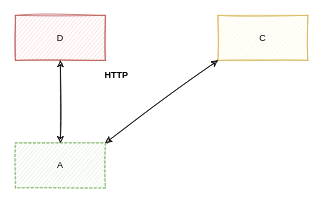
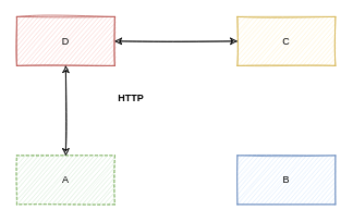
  <mxCell id="0" />
  <mxCell id="1" parent="0" />
  <mxCell id="2" value="D" style="rounded=0;whiteSpace=wrap;html=1;sketch=1;fillColor=#f8cecc;strokeColor=#b85450;" vertex="1" parent="1"><mxGeometry x="20" y="20" width="120" height="60" as="geometry" /></mxCell>
  <mxCell id="3" value="C" style="rounded=0;whiteSpace=wrap;html=1;sketch=1;fillColor=#fff2cc;strokeColor=#d6b656;" vertex="1" parent="1"><mxGeometry x="290" y="20" width="120" height="60" as="geometry" /></mxCell>
+ <mxCell id="4" value="B" style="rounded=0;whiteSpace=wrap;html=1;sketch=1;fillColor=#dae8fc;strokeColor=#6c8ebf;" vertex="1" parent="1"><mxGeometry x="290" y="190" width="120" height="60" as="geometry" /></mxCell>
  <mxCell id="5" value="A" style="rounded=0;whiteSpace=wrap;html=1;sketch=1;fillColor=#d5e8d4;strokeColor=#82b366;dashed=1;" vertex="1" parent="1"><mxGeometry x="20" y="190" width="120" height="60" as="geometry" /></mxCell>
  <mxCell id="6" value="" style="endArrow=classic;startArrow=classic;html=1;exitX=0.5;exitY=0;exitDx=0;exitDy=0;sketch=1;" edge="1" parent="1" source="5"><mxGeometry width="50" height="50" relative="1" as="geometry"><mxPoint x="30" y="130" as="sourcePoint" /><mxPoint x="80" y="80" as="targetPoint" /></mxGeometry></mxCell>
- <mxCell id="7" value="" style="endArrow=classic;startArrow=classic;html=1;entryX=0;entryY=1;entryDx=0;entryDy=0;exitX=1;exitY=0;exitDx=0;exitDy=0;sketch=1;" edge="1" parent="1" source="5" target="3"><mxGeometry width="50" height="50" relative="1" as="geometry"><mxPoint x="20" y="350" as="sourcePoint" /><mxPoint x="70" y="300" as="targetPoint" /></mxGeometry></mxCell>
- <mxCell id="9" value="&lt;b&gt;HTTP&lt;/b&gt;" style="text;html=1;strokeColor=none;fillColor=none;align=center;verticalAlign=middle;whiteSpace=wrap;rounded=0;sketch=1;" vertex="1" parent="1"><mxGeometry x="135" y="90" width="40" height="20" as="geometry" /></mxCell>
+ <mxCell id="8" value="" style="endArrow=classic;startArrow=classic;html=1;entryX=0;entryY=0.5;entryDx=0;entryDy=0;exitX=1;exitY=0.5;exitDx=0;exitDy=0;sketch=1;" edge="1" parent="1" source="2" target="3"><mxGeometry width="50" height="50" relative="1" as="geometry"><mxPoint x="180" y="400" as="sourcePoint" /><mxPoint x="230" y="350" as="targetPoint" /></mxGeometry></mxCell>
+ <mxCell id="9" value="&lt;b&gt;HTTP&lt;/b&gt;" style="text;html=1;strokeColor=none;fillColor=none;align=center;verticalAlign=middle;whiteSpace=wrap;rounded=0;sketch=1;" vertex="1" parent="1"><mxGeometry x="140" y="110" width="40" height="20" as="geometry" /></mxCell>
